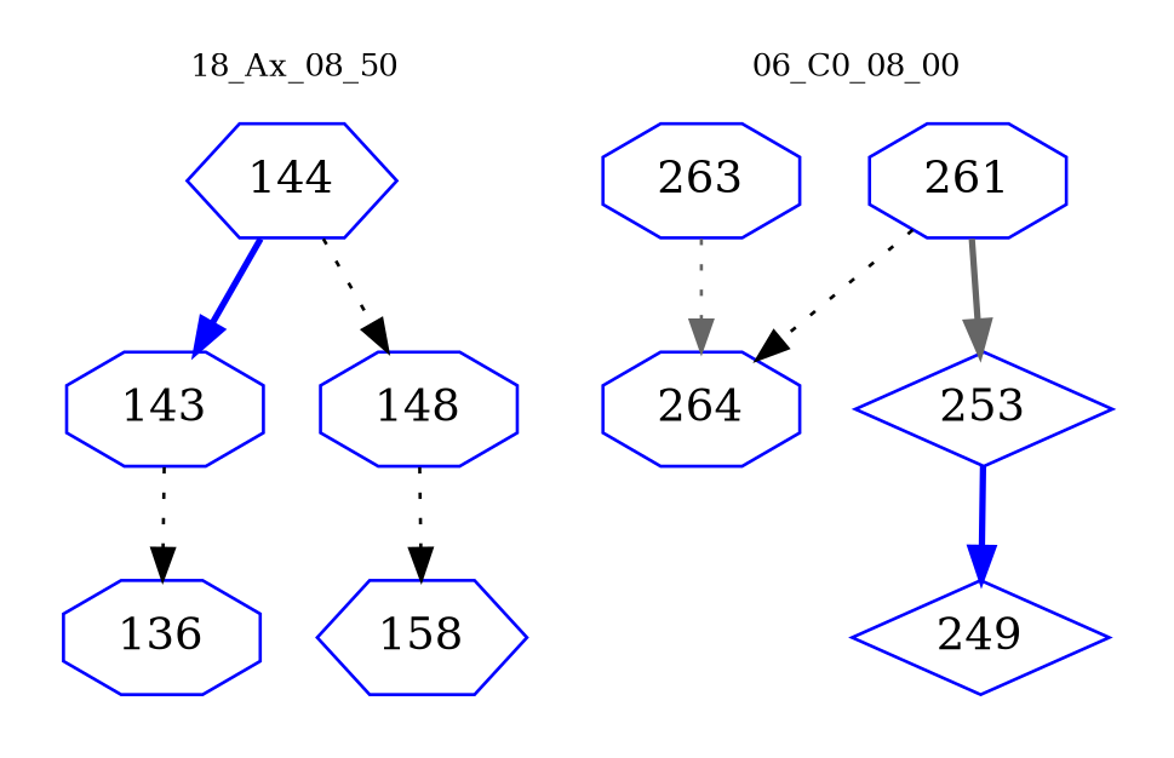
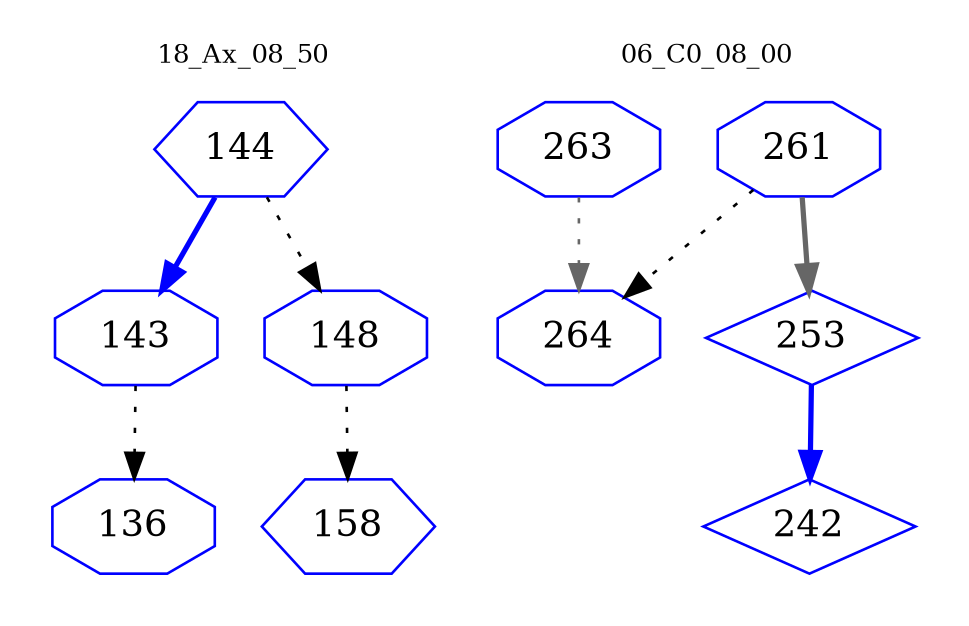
  digraph {
    node [color=blue shape=octagon]
    edge [color=black style=dotted]
    n1 [label=144 shape=hexagon]
    n2 [label=143]
    n3 [label=148]
    n4 [label=136]
    n5 [label=158 shape=hexagon]
    n6 [label=261]
    n7 [label=253 shape=diamond]
    n8 [label=263]
-   n9 [label=249 shape=diamond]
+   n9 [label=242 shape=diamond]
    n10 [label=264]
    subgraph cluster_1 {
      color=white
      fontsize=10
      label="18_Ax_08_50"
      n1
      n2
      n3
      n4
      n5
    }
    subgraph cluster_2 {
      color=white
      fontsize=10
      label="06_C0_08_00"
      n6
      n7
      n8
      n9
      n10
    }
    n1 -> n2 [color=blue style=bold]
    n1 -> n3
    n2 -> n4
    n3 -> n5
    n6 -> n7 [color=gray40 style=bold]
    n6 -> n10
    n7 -> n9 [color=blue style=bold]
    n8 -> n10 [color=gray40]
  }
